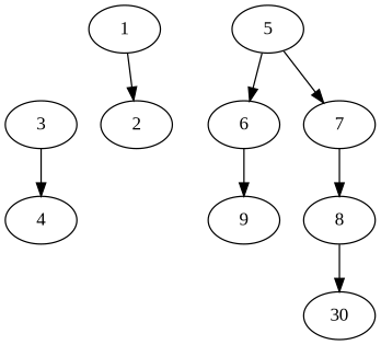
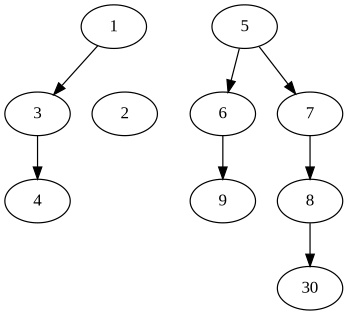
  digraph {
    fontname="Liberation Serif"
    node [alpha=0.14 fontname="Liberation Serif"]
    edge [fontname="Liberation Serif"]
    1 [alpha=0.09 expect_size=258530079927692640]
    3 [alpha=0.02 expect_size=7746555234145085]
    4 [expect_size=109541292514864656]
    2 [expect_size=1527746727362926]
    5 [alpha=0.13 expect_size=159403679964960928]
    6 [alpha=0.11 expect_size=49127991751217616]
    7 [alpha=0.13 expect_size=3052389957909649]
    9 [alpha=0.04 expect_size=108328346878706928]
    8 [expect_size=841325425477232]
    n10 [alpha=0.02 expect_size=26429674296967168000 label=30]
-   1 -> 2
+   1 -> 3
    3 -> 4
    5 -> 6
    5 -> 7
    6 -> 9
    7 -> 8
    8 -> n10
  }
